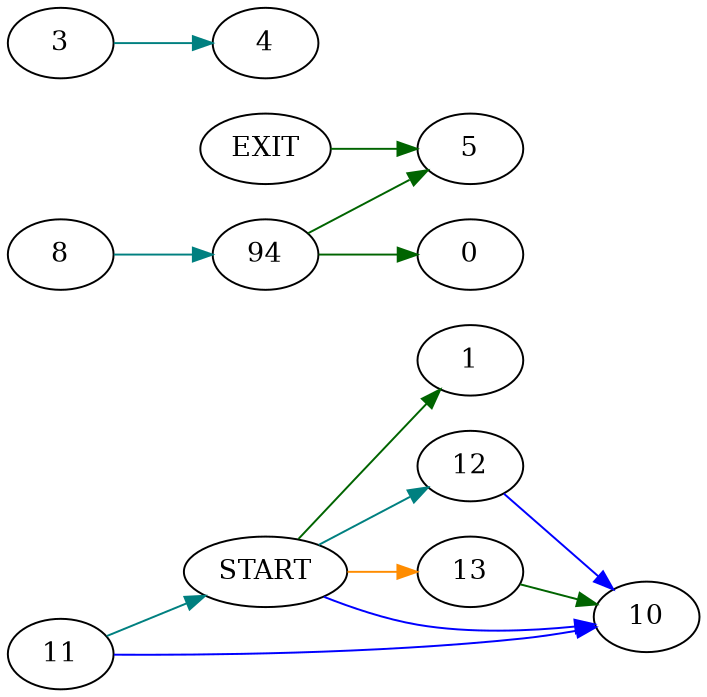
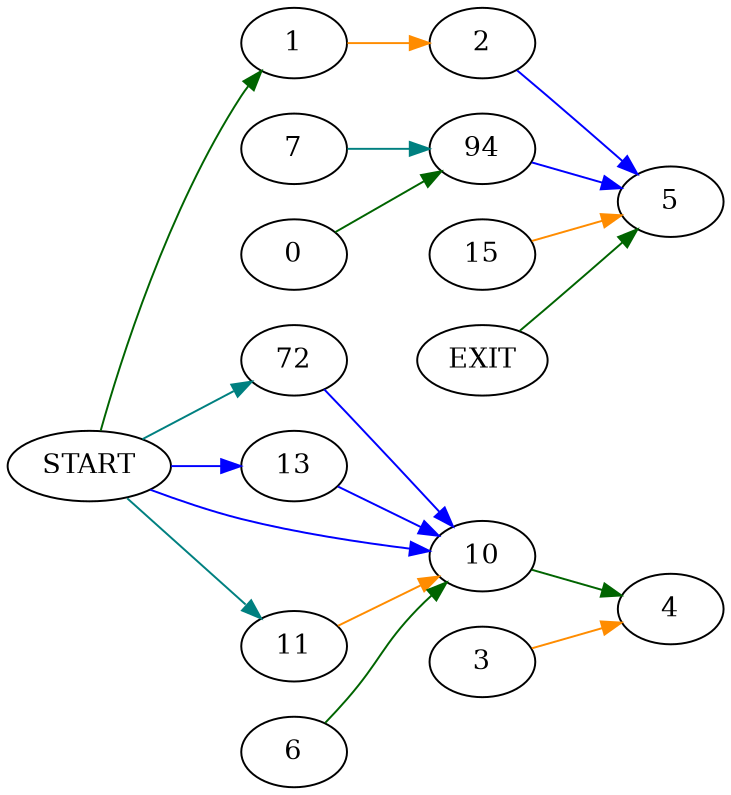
  digraph {
    rankdir=LR
    edge [color=darkgreen]
    n1 [label=START]
    1
    11
-   12
+   12 [label=72]
    13
    10
+   2
+   15
    5
    n10 [label=EXIT]
    3
    4
+   6
    n14 [label=94]
-   8
+   8 [label=7]
    n16 [label=0]
    n1 -> 1
-   11 -> n1 [color=teal]
+   n1 -> 11 [color=teal]
    n1 -> 12 [color=teal]
-   n1 -> 13 [color=darkorange]
+   n1 -> 13 [color=blue]
    n1 -> 10 [color=blue]
-   11 -> 10 [color=blue]
+   1 -> 2 [color=darkorange]
+   11 -> 10 [color=darkorange]
    12 -> 10 [color=blue]
-   13 -> 10
+   13 -> 10 [color=blue]
+   10 -> 4
+   2 -> 5 [color=blue]
+   15 -> 5 [color=darkorange]
    n10 -> 5
-   3 -> 4 [color=teal]
-   n14 -> 5
+   3 -> 4 [color=darkorange]
+   6 -> 10
+   n14 -> 5 [color=blue]
    8 -> n14 [color=teal]
-   n14 -> n16
+   n16 -> n14
  }
